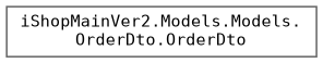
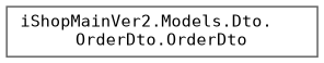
  digraph {
    rankdir=LR
    fontname="DejaVu Sans Mono"
-   n1 [color=grey40 fillcolor=white fontname="DejaVu Sans Mono" fontsize=10 height=0.2 label="iShopMainVer2.Models.Models.\lOrderDto.OrderDto" shape=box style=filled width=0.4]
+   n1 [color=grey40 fillcolor=white fontname="DejaVu Sans Mono" fontsize=10 height=0.2 label="iShopMainVer2.Models.Dto.\lOrderDto.OrderDto" shape=box style=filled width=0.4]
  }
